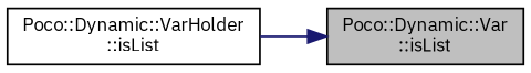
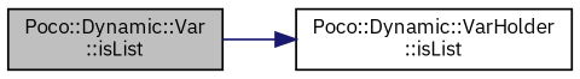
  digraph {
    rankdir=LR
    fontname="IBM Plex Sans"
    node [color=black fontname="IBM Plex Sans" fontsize=10 shape=record style=filled]
    n1 [fillcolor=grey75 fontcolor=black height=0.2 label="Poco::Dynamic::Var\l::isList" width=0.4]
    n2 [fillcolor=white height=0.2 label="Poco::Dynamic::VarHolder\l::isList" width=0.4]
-   n2 -> n1 [color=midnightblue fontname="IBM Plex Sans" fontsize=10 labelfontname=Helvetica labelfontsize=10 style=solid]
+   n1 -> n2 [color=midnightblue fontname="IBM Plex Sans" fontsize=10 labelfontname=Helvetica labelfontsize=10 style=solid]
  }
